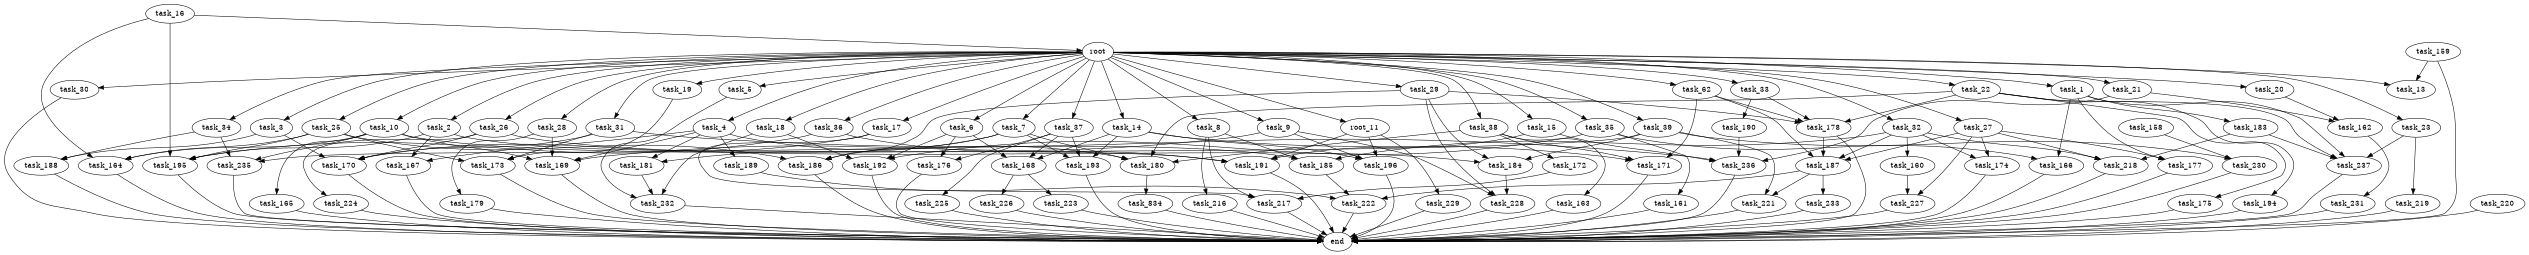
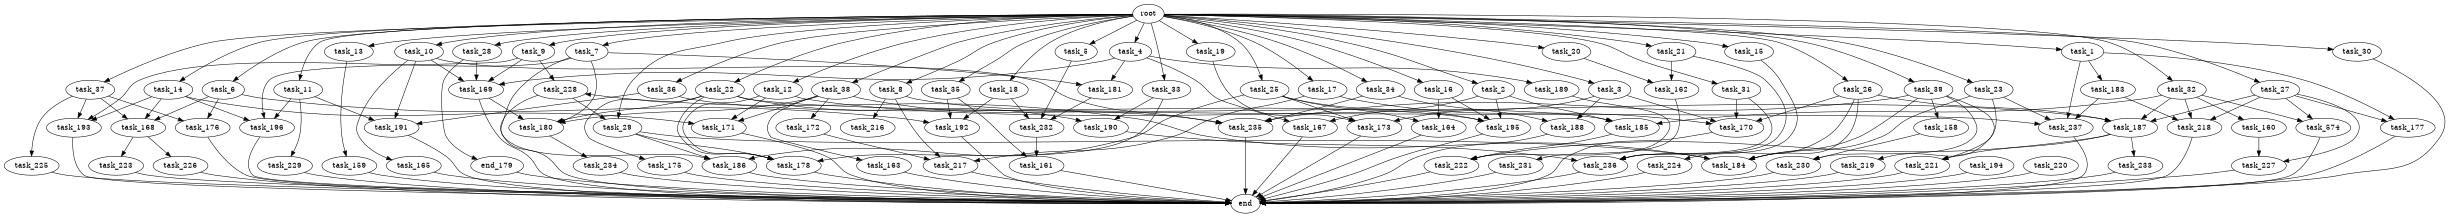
  digraph {
    root
    task_1
    task_2
    task_3
    task_4
    task_5
    task_6
    task_7
    task_8
    task_9
    task_10
-   task_11 [label=root_11]
-   task_12 [label=task_62]
+   task_11
+   task_12
    task_13
    task_14
    task_15
    task_16
    task_17
    task_18
    task_19
    task_20
    task_21
    task_22
    task_23
    task_25
    task_26
    task_27
    task_28
    task_29
    task_30
    task_31
    task_32
    task_33
    task_34
    task_35
    task_36
    task_37
    task_38
    task_39
-   task_166
    task_177
    task_183
    task_237
    task_167
    task_185
    task_195
    task_170
    task_188
    task_169
    task_180
    task_181
    task_189
    task_232
    task_168
    task_176
    task_192
    task_186
    task_193
    task_216
    task_217
    task_196
    task_228
    task_164
    task_165
    task_191
    task_235
    task_229
    task_171
    task_178
    task_187
    task_159
    task_236
    task_173
    task_162
    task_175
    task_194
    task_184
    task_219
    task_224
-   task_174
+   task_174 [label=task_574]
    task_218
    task_227
-   task_179
+   task_179 [label=end_179]
    end
    task_160
    task_190
    task_161
    task_225
    task_163
    task_172
    task_158
    task_221
    task_230
    task_222
-   task_234 [label=task_834]
+   task_234
    task_223
    task_226
    task_233
    task_231
    task_220
    root -> task_1
    root -> task_2
    root -> task_3
    root -> task_4
    root -> task_5
    root -> task_6
    root -> task_7
    root -> task_8
    root -> task_9
    root -> task_10
    root -> task_11
    root -> task_12
    root -> task_13
    root -> task_14
    root -> task_15
-   task_16 -> root
+   root -> task_16
    root -> task_17
    root -> task_18
    root -> task_19
    root -> task_20
    root -> task_21
    root -> task_22
    root -> task_23
    root -> task_25
    root -> task_26
    root -> task_27
    root -> task_28
    root -> task_29
    root -> task_30
    root -> task_31
    root -> task_32
    root -> task_33
    root -> task_34
    root -> task_35
    root -> task_36
    root -> task_37
    root -> task_38
    root -> task_39
-   task_1 -> task_166
    task_1 -> task_177
    task_1 -> task_183
    task_1 -> task_237
    task_2 -> task_167
    task_2 -> task_185
    task_2 -> task_195
    task_3 -> task_170
    task_3 -> task_188
    task_4 -> task_167
    task_4 -> task_169
-   task_4 -> task_180
+   task_169 -> task_180
    task_4 -> task_181
    task_4 -> task_189
    task_5 -> task_232
    task_6 -> task_168
    task_6 -> task_176
    task_6 -> task_192
    task_7 -> task_180
    task_7 -> task_181
    task_7 -> task_186
    task_7 -> task_193
    task_8 -> task_185
    task_8 -> task_216
    task_8 -> task_217
    task_9 -> task_169
    task_9 -> task_196
    task_9 -> task_228
    task_10 -> task_169
-   task_10 -> task_164
    task_10 -> task_165
    task_10 -> task_191
    task_10 -> task_235
    task_11 -> task_196
    task_11 -> task_191
    task_11 -> task_229
    task_12 -> task_171
    task_12 -> task_178
    task_12 -> task_187
-   task_159 -> task_13
+   task_13 -> task_159
    task_14 -> task_168
    task_14 -> task_193
    task_14 -> task_196
    task_14 -> task_171
-   task_15 -> task_191
    task_15 -> task_236
    task_16 -> task_195
    task_16 -> task_164
    task_17 -> task_170
    task_17 -> task_217
    task_18 -> task_232
    task_18 -> task_192
    task_19 -> task_173
    task_20 -> task_162
    task_21 -> task_236
    task_21 -> task_162
    task_22 -> task_237
    task_22 -> task_180
    task_22 -> task_178
    task_22 -> task_175
-   task_22 -> task_194
+   task_22 -> task_190
    task_23 -> task_237
+   task_23 -> task_184
    task_23 -> task_219
    task_25 -> task_195
    task_25 -> task_186
    task_25 -> task_164
    task_25 -> task_173
    task_26 -> task_170
-   task_178 -> task_187
+   task_26 -> task_187
    task_26 -> task_184
    task_26 -> task_224
    task_27 -> task_177
    task_27 -> task_187
    task_27 -> task_174
    task_27 -> task_218
    task_27 -> task_227
    task_28 -> task_169
    task_28 -> task_179
    task_29 -> task_186
-   task_29 -> task_228
+   task_228 -> task_29
    task_29 -> task_178
    task_29 -> task_184
    task_30 -> end
    task_31 -> task_170
    task_31 -> task_236
-   task_31 -> task_173
+   task_3 -> task_173
    task_32 -> task_185
    task_32 -> task_187
    task_32 -> task_174
    task_32 -> task_218
    task_32 -> task_160
    task_33 -> task_178
    task_33 -> task_190
    task_34 -> task_188
    task_34 -> task_235
-   task_35 -> task_166
    task_35 -> task_192
    task_35 -> task_161
    task_36 -> task_195
    task_36 -> task_191
    task_37 -> task_168
    task_37 -> task_176
    task_37 -> task_193
    task_37 -> task_225
    task_38 -> task_180
+   task_38 -> task_235
    task_38 -> task_171
    task_38 -> task_163
    task_38 -> task_172
    task_39 -> task_235
    task_39 -> task_184
+   task_39 -> task_158
    task_39 -> task_221
    task_39 -> task_230
-   task_166 -> end
    task_177 -> end
    task_183 -> task_237
    task_183 -> task_218
    task_237 -> end
    task_167 -> end
    task_185 -> task_222
    task_195 -> end
    task_170 -> end
    task_188 -> end
    task_169 -> end
    task_180 -> task_234
    task_181 -> task_232
    task_189 -> task_222
-   task_232 -> end
+   task_232 -> task_161
    task_168 -> task_223
    task_168 -> task_226
    task_176 -> end
    task_192 -> end
    task_186 -> end
    task_193 -> end
-   task_216 -> end
    task_217 -> end
    task_196 -> end
    task_228 -> end
    task_164 -> end
    task_165 -> end
    task_191 -> end
    task_235 -> end
    task_229 -> end
    task_171 -> end
    task_178 -> end
    task_187 -> task_221
    task_187 -> task_222
    task_187 -> task_233
    task_159 -> end
    task_236 -> end
    task_173 -> end
    task_162 -> task_231
    task_175 -> end
    task_194 -> end
    task_184 -> task_228
    task_219 -> end
    task_224 -> end
    task_174 -> end
    task_218 -> end
    task_227 -> end
    task_179 -> end
    task_160 -> task_227
    task_190 -> task_236
    task_161 -> end
    task_225 -> end
    task_163 -> end
    task_172 -> task_217
    task_158 -> task_230
    task_221 -> end
    task_230 -> end
    task_222 -> end
    task_234 -> end
    task_223 -> end
    task_226 -> end
    task_233 -> end
    task_231 -> end
    task_220 -> end
  }
